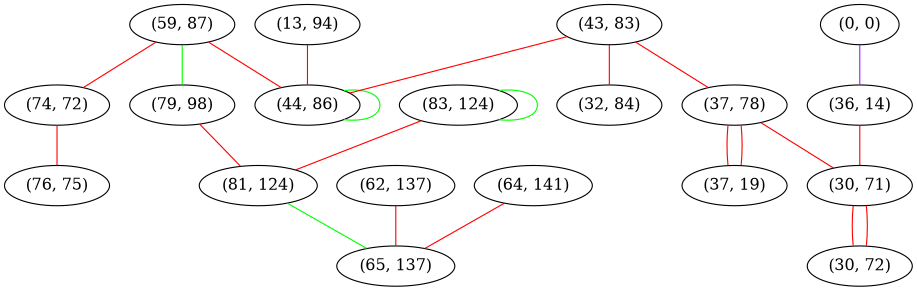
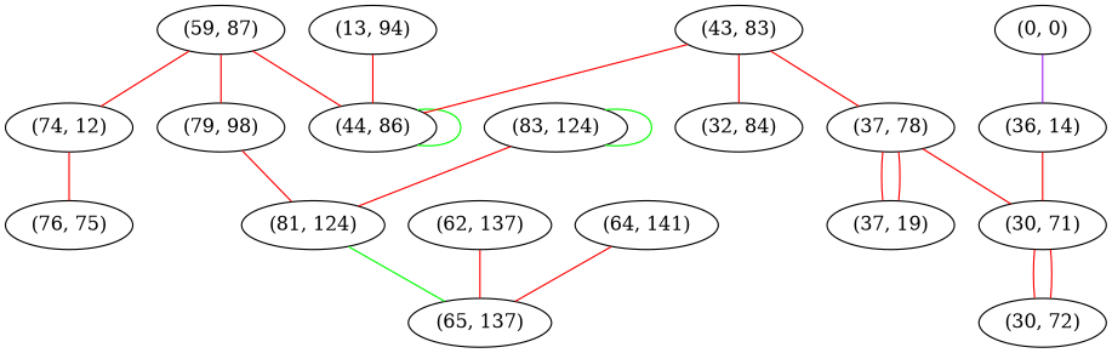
  graph {
    edge [color=red weight=1]
    "(59, 87)"
    "(79, 98)"
-   "(74, 72)"
+   "(74, 72)" [label="(74, 12)"]
    "(44, 86)"
    "(81, 124)"
    "(76, 75)"
    "(0, 0)"
    "(36, 14)"
    "(30, 71)"
    "(83, 124)"
    "(65, 137)"
    "(62, 137)"
    "(64, 141)"
    "(30, 72)"
    "(43, 83)"
    "(37, 78)"
    n17 [label="(32, 84)"]
    n18 [label="(37, 19)"]
    "(13, 94)"
-   "(59, 87)" -- "(79, 98)" [color=green]
+   "(59, 87)" -- "(79, 98)"
    "(59, 87)" -- "(74, 72)"
    "(59, 87)" -- "(44, 86)"
    "(79, 98)" -- "(81, 124)"
    "(74, 72)" -- "(76, 75)"
    "(44, 86)" -- "(44, 86)" [color=green weight=2]
    "(81, 124)" -- "(65, 137)" [color=green]
    "(0, 0)" -- "(36, 14)" [color=purple weight=4]
    "(36, 14)" -- "(30, 71)"
    "(30, 71)" -- "(30, 72)"
    "(30, 71)" -- "(30, 72)"
    "(83, 124)" -- "(81, 124)"
    "(83, 124)" -- "(83, 124)" [color=green weight=2]
    "(62, 137)" -- "(65, 137)"
    "(64, 141)" -- "(65, 137)"
    "(43, 83)" -- "(44, 86)"
    "(43, 83)" -- "(37, 78)"
    "(43, 83)" -- n17
    "(37, 78)" -- "(30, 71)"
    "(37, 78)" -- n18
    "(37, 78)" -- n18
    "(13, 94)" -- "(44, 86)"
  }
